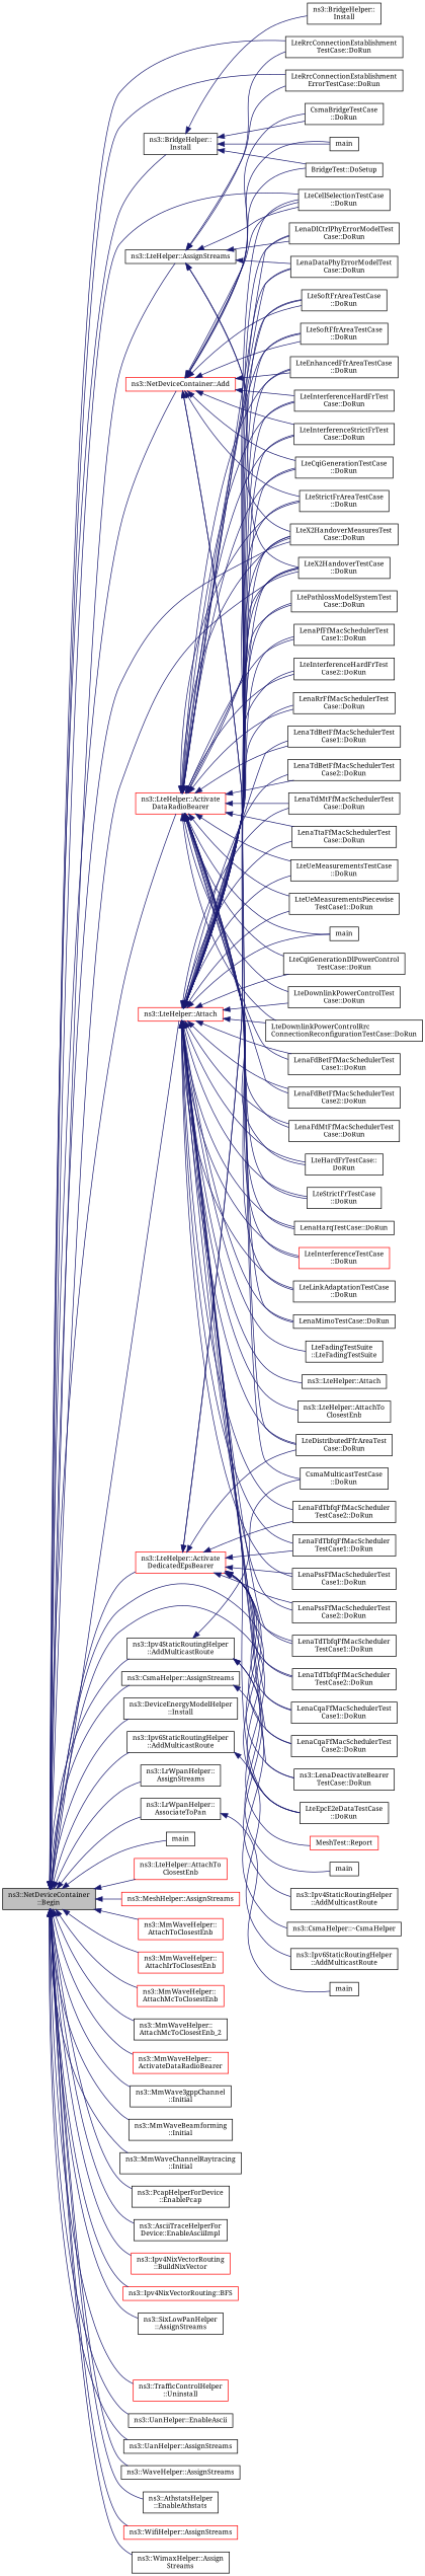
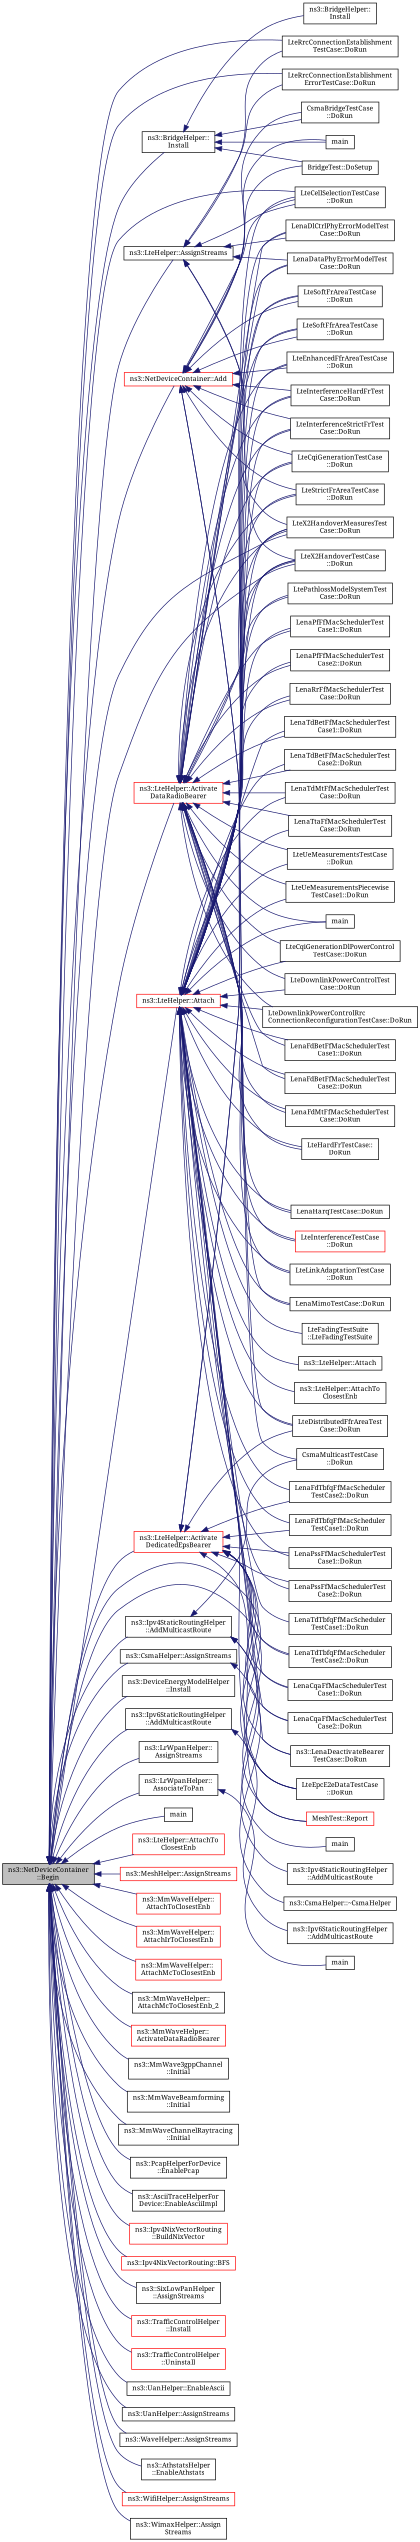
  digraph {
    fontname="Noto Serif"
    rankdir=LR
    node [color=black fillcolor=white fontname="Noto Serif" fontsize=10 shape=record style=filled]
    edge [color=midnightblue dir=back fontname="Noto Serif" fontsize=10 labelfontname=Helvetica labelfontsize=10 style=solid]
    n1 [fillcolor=grey75 fontcolor=black height=0.2 label="ns3::NetDeviceContainer\l::Begin" width=0.4]
    n2 [height=0.2 label="ns3::BridgeHelper::\lInstall" width=0.4]
    n3 [height=0.2 label="ns3::CsmaHelper::AssignStreams" width=0.4]
    n4 [height=0.2 label="ns3::DeviceEnergyModelHelper\l::Install" width=0.4]
    n5 [height=0.2 label="ns3::Ipv4StaticRoutingHelper\l::AddMulticastRoute" width=0.4]
    n6 [height=0.2 label="ns3::Ipv6StaticRoutingHelper\l::AddMulticastRoute" width=0.4]
    n7 [height=0.2 label="ns3::LrWpanHelper::\lAssignStreams" width=0.4]
    n8 [height=0.2 label="ns3::LrWpanHelper::\lAssociateToPan" width=0.4]
    n9 [height=0.2 label=main width=0.4]
    n10 [color=red height=0.2 label="ns3::LteHelper::Attach" width=0.4]
    n11 [height=0.2 label="LteCellSelectionTestCase\l::DoRun" width=0.4]
    n12 [height=0.2 label="LteEpcE2eDataTestCase\l::DoRun" width=0.4]
    n13 [height=0.2 label="LteX2HandoverMeasuresTest\lCase::DoRun" width=0.4]
    n14 [height=0.2 label="LteX2HandoverTestCase\l::DoRun" width=0.4]
    n15 [color=red height=0.2 label="ns3::LteHelper::AttachTo\lClosestEnb" width=0.4]
    n16 [color=red height=0.2 label="ns3::LteHelper::Activate\lDedicatedEpsBearer" width=0.4]
    n17 [color=red height=0.2 label="ns3::LteHelper::Activate\lDataRadioBearer" width=0.4]
    n18 [height=0.2 label="ns3::LteHelper::AssignStreams" width=0.4]
    n19 [height=0.2 label="LteRrcConnectionEstablishment\lTestCase::DoRun" width=0.4]
    n20 [height=0.2 label="LteRrcConnectionEstablishment\lErrorTestCase::DoRun" width=0.4]
    n21 [color=red height=0.2 label="MeshTest::Report" width=0.4]
    n22 [color=red height=0.2 label="ns3::MeshHelper::AssignStreams" width=0.4]
    n23 [color=red height=0.2 label="ns3::MmWaveHelper::\lAttachToClosestEnb" width=0.4]
    n24 [color=red height=0.2 label="ns3::MmWaveHelper::\lAttachIrToClosestEnb" width=0.4]
    n25 [color=red height=0.2 label="ns3::MmWaveHelper::\lAttachMcToClosestEnb" width=0.4]
    n26 [height=0.2 label="ns3::MmWaveHelper::\lAttachMcToClosestEnb_2" width=0.4]
    n27 [color=red height=0.2 label="ns3::MmWaveHelper::\lActivateDataRadioBearer" width=0.4]
    n28 [height=0.2 label="ns3::MmWave3gppChannel\l::Initial" width=0.4]
    n29 [height=0.2 label="ns3::MmWaveBeamforming\l::Initial" width=0.4]
    n30 [height=0.2 label="ns3::MmWaveChannelRaytracing\l::Initial" width=0.4]
    n31 [color=red height=0.2 label="ns3::NetDeviceContainer::Add" width=0.4]
    n32 [height=0.2 label="ns3::PcapHelperForDevice\l::EnablePcap" width=0.4]
    n33 [height=0.2 label="ns3::AsciiTraceHelperFor\lDevice::EnableAsciiImpl" width=0.4]
    n34 [color=red height=0.2 label="ns3::Ipv4NixVectorRouting\l::BuildNixVector" width=0.4]
    n35 [color=red height=0.2 label="ns3::Ipv4NixVectorRouting::BFS" width=0.4]
    n36 [height=0.2 label="ns3::SixLowPanHelper\l::AssignStreams" width=0.4]
+   n37 [color=red height=0.2 label="ns3::TrafficControlHelper\l::Install" width=0.4]
    n38 [color=red height=0.2 label="ns3::TrafficControlHelper\l::Uninstall" width=0.4]
    n39 [height=0.2 label="ns3::UanHelper::EnableAscii" width=0.4]
    n40 [height=0.2 label="ns3::UanHelper::AssignStreams" width=0.4]
    n41 [height=0.2 label="ns3::WaveHelper::AssignStreams" width=0.4]
    n42 [height=0.2 label="ns3::AthstatsHelper\l::EnableAthstats" width=0.4]
    n43 [color=red height=0.2 label="ns3::WifiHelper::AssignStreams" width=0.4]
    n44 [height=0.2 label="ns3::WimaxHelper::Assign\lStreams" width=0.4]
    n45 [height=0.2 label=main width=0.4]
    n46 [height=0.2 label="ns3::BridgeHelper::\lInstall" width=0.4]
    n47 [height=0.2 label="BridgeTest::DoSetup" width=0.4]
    n48 [height=0.2 label="CsmaBridgeTestCase\l::DoRun" width=0.4]
    n49 [height=0.2 label="ns3::CsmaHelper::~CsmaHelper" width=0.4]
    n50 [height=0.2 label=main width=0.4]
    n51 [height=0.2 label="ns3::Ipv4StaticRoutingHelper\l::AddMulticastRoute" width=0.4]
    n52 [height=0.2 label="CsmaMulticastTestCase\l::DoRun" width=0.4]
    n53 [height=0.2 label="ns3::Ipv6StaticRoutingHelper\l::AddMulticastRoute" width=0.4]
    n54 [height=0.2 label=main width=0.4]
    n55 [height=0.2 label=main width=0.4]
    n56 [height=0.2 label="ns3::LteHelper::Attach" width=0.4]
    n57 [height=0.2 label="ns3::LteHelper::AttachTo\lClosestEnb" width=0.4]
    n58 [height=0.2 label="LenaCqaFfMacSchedulerTest\lCase1::DoRun" width=0.4]
    n59 [height=0.2 label="LenaCqaFfMacSchedulerTest\lCase2::DoRun" width=0.4]
    n60 [height=0.2 label="LteCqiGenerationTestCase\l::DoRun" width=0.4]
    n61 [height=0.2 label="LteCqiGenerationDlPowerControl\lTestCase::DoRun" width=0.4]
    n62 [height=0.2 label="ns3::LenaDeactivateBearer\lTestCase::DoRun" width=0.4]
    n63 [height=0.2 label="LteDownlinkPowerControlTest\lCase::DoRun" width=0.4]
    n64 [height=0.2 label="LteDownlinkPowerControlRrc\lConnectionReconfigurationTestCase::DoRun" width=0.4]
    n65 [height=0.2 label="LteFadingTestSuite\l::LteFadingTestSuite" width=0.4]
    n66 [height=0.2 label="LenaFdBetFfMacSchedulerTest\lCase1::DoRun" width=0.4]
    n67 [height=0.2 label="LenaFdBetFfMacSchedulerTest\lCase2::DoRun" width=0.4]
    n68 [height=0.2 label="LenaFdMtFfMacSchedulerTest\lCase::DoRun" width=0.4]
    n69 [height=0.2 label="LenaFdTbfqFfMacScheduler\lTestCase1::DoRun" width=0.4]
    n70 [height=0.2 label="LenaFdTbfqFfMacScheduler\lTestCase2::DoRun" width=0.4]
    n71 [height=0.2 label="LteHardFrTestCase::\lDoRun" width=0.4]
-   n72 [height=0.2 label="LteStrictFrTestCase\l::DoRun" width=0.4]
    n73 [height=0.2 label="LteStrictFrAreaTestCase\l::DoRun" width=0.4]
    n74 [height=0.2 label="LteSoftFrAreaTestCase\l::DoRun" width=0.4]
    n75 [height=0.2 label="LteSoftFfrAreaTestCase\l::DoRun" width=0.4]
    n76 [height=0.2 label="LteEnhancedFfrAreaTestCase\l::DoRun" width=0.4]
    n77 [height=0.2 label="LteDistributedFfrAreaTest\lCase::DoRun" width=0.4]
    n78 [height=0.2 label="LenaHarqTestCase::DoRun" width=0.4]
    n79 [height=0.2 label="LteInterferenceHardFrTest\lCase::DoRun" width=0.4]
    n80 [height=0.2 label="LteInterferenceStrictFrTest\lCase::DoRun" width=0.4]
    n81 [color=red height=0.2 label="LteInterferenceTestCase\l::DoRun" width=0.4]
    n82 [height=0.2 label="LteLinkAdaptationTestCase\l::DoRun" width=0.4]
    n83 [height=0.2 label="LenaMimoTestCase::DoRun" width=0.4]
    n84 [height=0.2 label="LtePathlossModelSystemTest\lCase::DoRun" width=0.4]
    n85 [height=0.2 label="LenaPfFfMacSchedulerTest\lCase1::DoRun" width=0.4]
-   n86 [height=0.2 label="LteInterferenceHardFrTest\lCase2::DoRun" width=0.4]
+   n86 [height=0.2 label="LenaPfFfMacSchedulerTest\lCase2::DoRun" width=0.4]
    n87 [height=0.2 label="LenaDataPhyErrorModelTest\lCase::DoRun" width=0.4]
    n88 [height=0.2 label="LenaDlCtrlPhyErrorModelTest\lCase::DoRun" width=0.4]
    n89 [height=0.2 label="LenaPssFfMacSchedulerTest\lCase1::DoRun" width=0.4]
    n90 [height=0.2 label="LenaPssFfMacSchedulerTest\lCase2::DoRun" width=0.4]
    n91 [height=0.2 label="LenaRrFfMacSchedulerTest\lCase::DoRun" width=0.4]
    n92 [height=0.2 label="LenaTdBetFfMacSchedulerTest\lCase1::DoRun" width=0.4]
    n93 [height=0.2 label="LenaTdBetFfMacSchedulerTest\lCase2::DoRun" width=0.4]
    n94 [height=0.2 label="LenaTdMtFfMacSchedulerTest\lCase::DoRun" width=0.4]
    n95 [height=0.2 label="LenaTdTbfqFfMacScheduler\lTestCase1::DoRun" width=0.4]
    n96 [height=0.2 label="LenaTdTbfqFfMacScheduler\lTestCase2::DoRun" width=0.4]
    n97 [height=0.2 label="LenaTtaFfMacSchedulerTest\lCase::DoRun" width=0.4]
    n98 [height=0.2 label="LteUeMeasurementsTestCase\l::DoRun" width=0.4]
    n99 [height=0.2 label="LteUeMeasurementsPiecewise\lTestCase1::DoRun" width=0.4]
    n1 -> n2
    n1 -> n3
    n1 -> n4
    n1 -> n5
    n1 -> n6
    n1 -> n7
    n1 -> n8
    n1 -> n9
    n1 -> n10
    n1 -> n11
    n1 -> n12
    n1 -> n13
    n1 -> n14
    n1 -> n15
    n1 -> n16
    n1 -> n17
    n1 -> n18
    n1 -> n19
    n1 -> n20
    n1 -> n21
    n1 -> n22
    n1 -> n23
    n1 -> n24
    n1 -> n25
    n1 -> n26
    n1 -> n27
    n1 -> n28
    n1 -> n29
    n1 -> n30
    n1 -> n31
    n1 -> n32
    n1 -> n33
    n1 -> n34
    n1 -> n35
    n1 -> n36
+   n1 -> n37
    n1 -> n38
    n1 -> n39
    n1 -> n40
    n1 -> n41
    n1 -> n42
    n1 -> n43
    n1 -> n44
    n2 -> n45
    n2 -> n46
    n2 -> n47
    n2 -> n48
    n3 -> n49
    n5 -> n50
    n5 -> n51
    n5 -> n52
    n6 -> n53
    n8 -> n54
    n10 -> n11
    n10 -> n12
    n10 -> n13
    n10 -> n14
    n10 -> n55
    n10 -> n56
    n10 -> n57
    n10 -> n58
    n10 -> n59
    n10 -> n60
    n10 -> n61
    n10 -> n62
    n10 -> n63
    n10 -> n64
    n10 -> n65
    n10 -> n66
    n10 -> n67
    n10 -> n68
    n10 -> n69
    n10 -> n70
    n10 -> n71
-   n10 -> n72
    n10 -> n73
    n10 -> n74
    n10 -> n75
    n10 -> n76
    n10 -> n77
    n10 -> n78
    n10 -> n79
    n10 -> n80
    n10 -> n81
    n10 -> n82
    n10 -> n83
    n10 -> n84
    n10 -> n85
    n10 -> n86
    n10 -> n87
    n10 -> n88
    n10 -> n89
    n10 -> n90
    n10 -> n91
    n10 -> n92
    n10 -> n93
    n10 -> n94
    n10 -> n95
    n10 -> n96
    n10 -> n97
    n10 -> n98
    n10 -> n99
    n16 -> n12
    n16 -> n13
    n16 -> n14
    n16 -> n58
    n16 -> n59
    n16 -> n62
    n16 -> n69
    n16 -> n70
    n16 -> n77
    n16 -> n89
    n16 -> n90
-   n16 -> n95
+   n16 -> n21
    n16 -> n96
    n17 -> n13
    n17 -> n14
    n17 -> n55
    n17 -> n60
    n17 -> n61
    n17 -> n63
    n17 -> n64
    n17 -> n66
    n17 -> n67
    n17 -> n68
    n17 -> n71
-   n17 -> n72
    n17 -> n73
    n17 -> n74
    n17 -> n75
    n17 -> n76
    n17 -> n78
    n17 -> n79
    n17 -> n80
    n17 -> n81
    n17 -> n82
    n17 -> n83
    n17 -> n84
    n17 -> n85
    n17 -> n86
    n17 -> n87
    n17 -> n88
    n17 -> n91
    n17 -> n92
    n17 -> n93
    n17 -> n94
    n17 -> n97
    n17 -> n98
    n17 -> n99
    n18 -> n11
    n18 -> n13
    n18 -> n14
    n18 -> n19
    n18 -> n20
    n18 -> n87
    n18 -> n88
    n31 -> n11
    n31 -> n45
    n31 -> n47
    n31 -> n48
    n31 -> n52
    n31 -> n60
    n31 -> n73
    n31 -> n74
    n31 -> n75
    n31 -> n76
    n31 -> n77
    n31 -> n79
    n31 -> n80
  }
